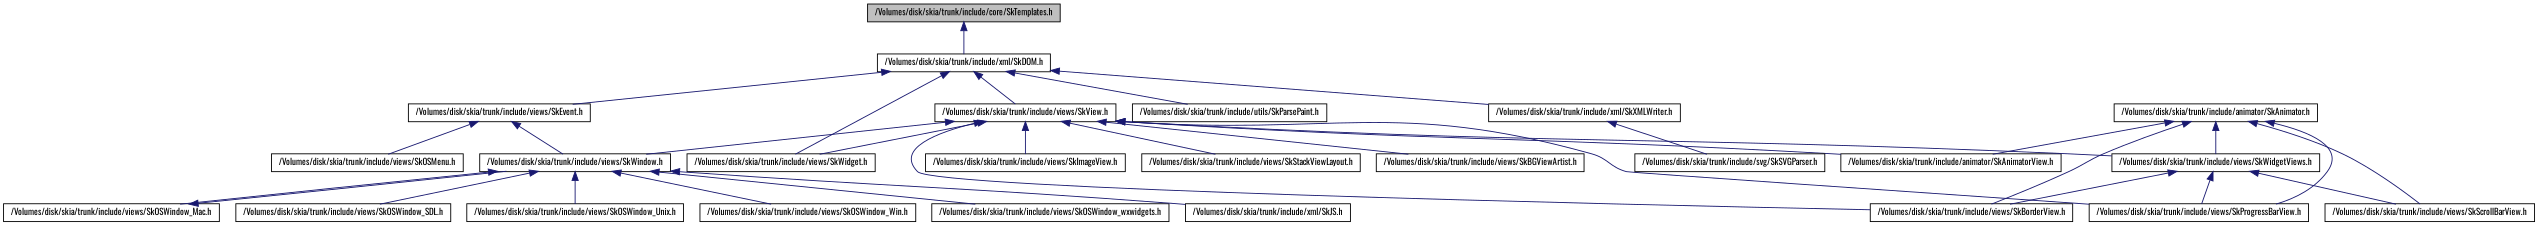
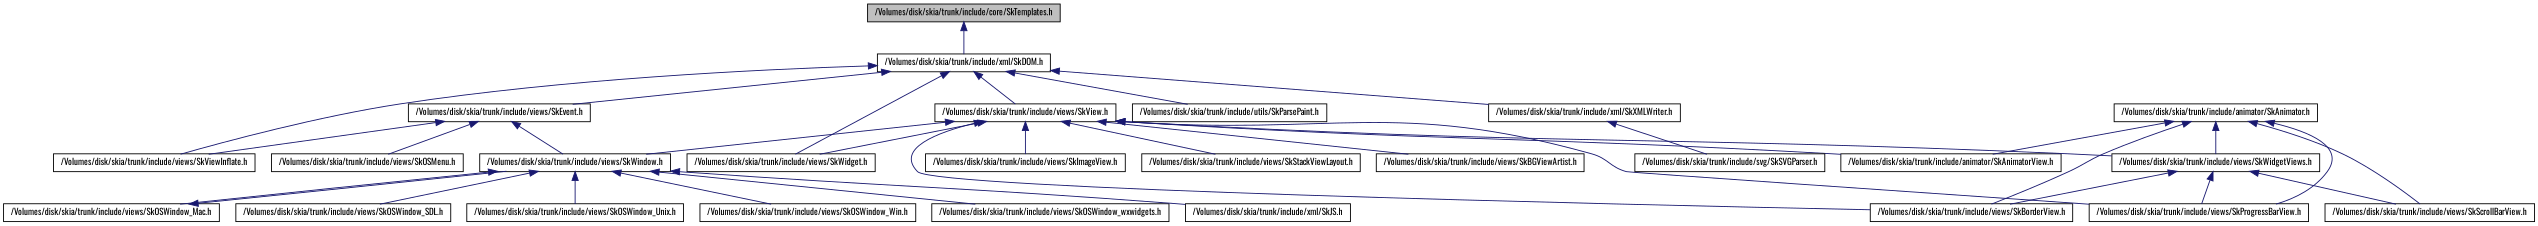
  digraph {
    fontname=Oswald
    node [color=black fillcolor=white fontname=Oswald fontsize=10 shape=record style=filled]
    edge [color=midnightblue dir=back fontname=Oswald fontsize=10 labelfontname=FreeSans labelfontsize=10 style=solid]
    n1 [fillcolor=grey75 fontcolor=black height=0.2 label="/Volumes/disk/skia/trunk/include/core/SkTemplates.h" width=0.4]
    n2 [height=0.2 label="/Volumes/disk/skia/trunk/include/xml/SkDOM.h" width=0.4]
    n3 [height=0.2 label="/Volumes/disk/skia/trunk/include/utils/SkParsePaint.h" width=0.4]
    n4 [height=0.2 label="/Volumes/disk/skia/trunk/include/views/SkEvent.h" width=0.4]
    n5 [height=0.2 label="/Volumes/disk/skia/trunk/include/views/SkView.h" width=0.4]
    n6 [height=0.2 label="/Volumes/disk/skia/trunk/include/views/SkWidget.h" width=0.4]
+   n7 [height=0.2 label="/Volumes/disk/skia/trunk/include/views/SkViewInflate.h" width=0.4]
    n8 [height=0.2 label="/Volumes/disk/skia/trunk/include/xml/SkXMLWriter.h" width=0.4]
    n9 [height=0.2 label="/Volumes/disk/skia/trunk/include/views/SkWindow.h" width=0.4]
    n10 [height=0.2 label="/Volumes/disk/skia/trunk/include/views/SkOSMenu.h" width=0.4]
    n11 [height=0.2 label="/Volumes/disk/skia/trunk/include/animator/SkAnimatorView.h" width=0.4]
    n12 [height=0.2 label="/Volumes/disk/skia/trunk/include/views/SkBorderView.h" width=0.4]
    n13 [height=0.2 label="/Volumes/disk/skia/trunk/include/views/SkProgressBarView.h" width=0.4]
    n14 [height=0.2 label="/Volumes/disk/skia/trunk/include/views/SkWidgetViews.h" width=0.4]
    n15 [height=0.2 label="/Volumes/disk/skia/trunk/include/views/SkBGViewArtist.h" width=0.4]
    n16 [height=0.2 label="/Volumes/disk/skia/trunk/include/views/SkImageView.h" width=0.4]
    n17 [height=0.2 label="/Volumes/disk/skia/trunk/include/views/SkStackViewLayout.h" width=0.4]
    n18 [height=0.2 label="/Volumes/disk/skia/trunk/include/svg/SkSVGParser.h" width=0.4]
    n19 [height=0.2 label="/Volumes/disk/skia/trunk/include/views/SkOSWindow_Mac.h" width=0.4]
    n20 [height=0.2 label="/Volumes/disk/skia/trunk/include/views/SkOSWindow_SDL.h" width=0.4]
    n21 [height=0.2 label="/Volumes/disk/skia/trunk/include/views/SkOSWindow_Unix.h" width=0.4]
    n22 [height=0.2 label="/Volumes/disk/skia/trunk/include/views/SkOSWindow_Win.h" width=0.4]
    n23 [height=0.2 label="/Volumes/disk/skia/trunk/include/views/SkOSWindow_wxwidgets.h" width=0.4]
    n24 [height=0.2 label="/Volumes/disk/skia/trunk/include/xml/SkJS.h" width=0.4]
    n25 [height=0.2 label="/Volumes/disk/skia/trunk/include/animator/SkAnimator.h" width=0.4]
    n26 [height=0.2 label="/Volumes/disk/skia/trunk/include/views/SkScrollBarView.h" width=0.4]
    n1 -> n2
    n2 -> n3
    n2 -> n4
    n2 -> n5
    n2 -> n6
+   n2 -> n7
    n2 -> n8
+   n4 -> n7
    n4 -> n9
    n4 -> n10
    n5 -> n6
    n5 -> n9
    n5 -> n11
    n5 -> n12
    n5 -> n13
    n5 -> n14
    n5 -> n15
    n5 -> n16
    n5 -> n17
    n8 -> n18
    n9 -> n19
    n9 -> n20
    n9 -> n21
    n9 -> n22
    n9 -> n23
    n9 -> n24
    n14 -> n12
    n14 -> n13
    n14 -> n26
    n19 -> n9
    n25 -> n11
    n25 -> n12
    n25 -> n13
    n25 -> n14
    n25 -> n26
  }
